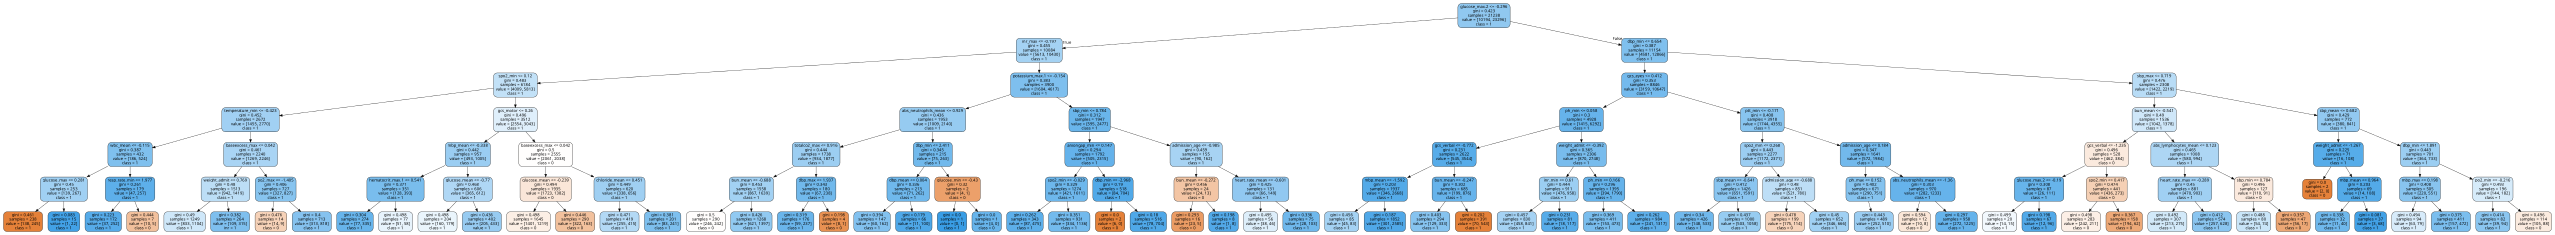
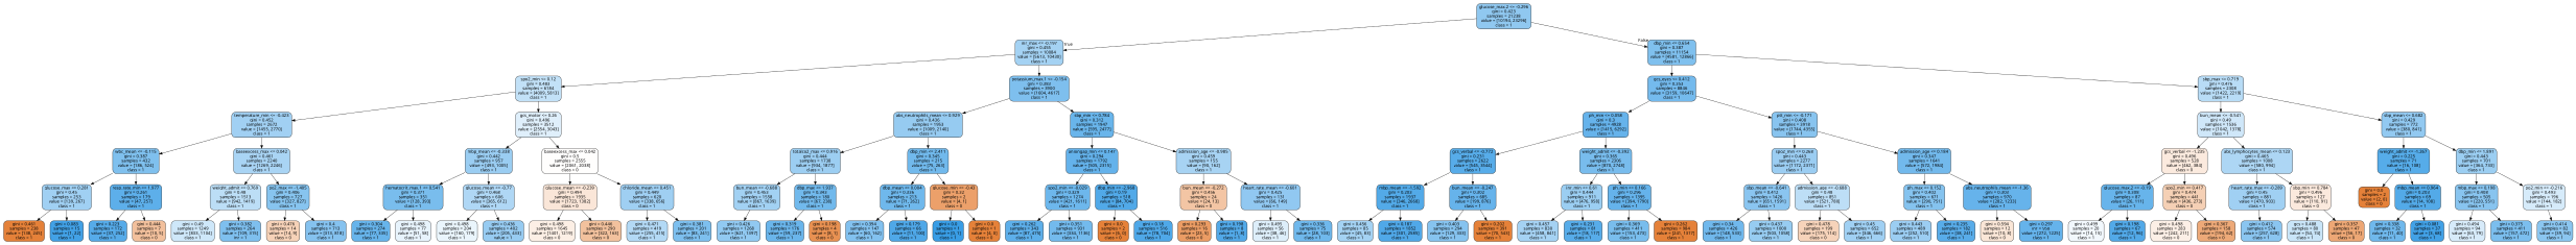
  digraph {
    fontname="Noto Sans"
    node [color=black fillcolor="#e58139" fontname="Noto Sans" shape=box style="filled, rounded"]
    edge [fontname="Noto Sans"]
    n1 [fillcolor="#90c8f0" label="glucose_max.2 <= -0.296\ngini = 0.423\nsamples = 21238\nvalue = [10194, 23296]\nclass = 1"]
    n2 [fillcolor="#a4d2f3" label="inr_max <= -0.197\ngini = 0.455\nsamples = 10084\nvalue = [5613, 10430]\nclass = 1"]
    n3 [fillcolor="#7fc0ee" label="dbp_min <= 0.654\ngini = 0.387\nsamples = 11154\nvalue = [4581, 12866]\nclass = 1"]
    n4 [fillcolor="#c2e1f7" label="spo2_min <= 0.12\ngini = 0.483\nsamples = 6184\nvalue = [4009, 5813]\nclass = 1"]
    n5 [fillcolor="#7ebfee" label="potassium_max.1 <= -0.154\ngini = 0.383\nsamples = 3900\nvalue = [1604, 4617]\nclass = 1"]
    n6 [fillcolor="#74baed" label="gcs_eyes <= 0.412\ngini = 0.353\nsamples = 8846\nvalue = [3159, 10647]\nclass = 1"]
    n7 [fillcolor="#b8dcf6" label="sbp_max <= 0.719\ngini = 0.476\nsamples = 2308\nvalue = [1422, 2219]\nclass = 1"]
    n8 [fillcolor="#a1d0f3" label="temperature_min <= -0.423\ngini = 0.452\nsamples = 2672\nvalue = [1455, 2770]\nclass = 1"]
    n9 [fillcolor="#dfeffb" label="gcs_motor <= 0.26\ngini = 0.496\nsamples = 3512\nvalue = [2554, 3043]\nclass = 1"]
    n10 [fillcolor="#96cbf1" label="abs_neutrophils_mean <= 0.929\ngini = 0.436\nsamples = 1953\nvalue = [1009, 2140]\nclass = 1"]
    n11 [fillcolor="#69b5eb" label="sbp_min <= 0.784\ngini = 0.312\nsamples = 1947\nvalue = [595, 2477]\nclass = 1"]
    n12 [fillcolor="#7fc0ee" label="wbc_mean <= -0.115\ngini = 0.387\nsamples = 432\nvalue = [186, 524]\nclass = 1"]
    n13 [fillcolor="#a9d4f4" label="baseexcess_max <= 0.042\ngini = 0.461\nsamples = 2240\nvalue = [1269, 2246]\nclass = 1"]
    n14 [fillcolor="#9acdf2" label="mbp_mean <= -0.338\ngini = 0.442\nsamples = 957\nvalue = [493, 1005]\nclass = 1"]
    n15 [fillcolor="#fffefd" label="baseexcess_max <= 0.042\ngini = 0.5\nsamples = 2555\nvalue = [2061, 2038]\nclass = 0"]
    n16 [fillcolor="#a0d0f3" label="glucose_max <= 0.281\ngini = 0.45\nsamples = 253\nvalue = [139, 267]\nclass = 1"]
    n17 [fillcolor="#5dafea" label="resp_rate_min <= 1.977\ngini = 0.261\nsamples = 179\nvalue = [47, 257]\nclass = 1"]
    n18 [fillcolor="#bcdef6" label="weight_admit <= 0.769\ngini = 0.48\nsamples = 1513\nvalue = [942, 1419]\nclass = 1"]
    n19 [fillcolor="#87c4ef" label="po2_max <= -1.405\ngini = 0.406\nsamples = 727\nvalue = [327, 827]\nclass = 1"]
    n20 [label="gini = 0.461\nsamples = 238\nvalue = [138, 245]\nclass = 1"]
    n21 [fillcolor="#42a1e6" label="gini = 0.083\nsamples = 15\nvalue = [1, 22]\nclass = 1"]
    n22 [fillcolor="#56abe9" label="gini = 0.223\nsamples = 172\nvalue = [37, 252]\nclass = 1"]
    n23 [fillcolor="#f2c09c" label="gini = 0.444\nsamples = 7\nvalue = [10, 5]\nclass = 0"]
    n24 [fillcolor="#cee7f9" label="gini = 0.49\nsamples = 1249\nvalue = [833, 1104]\nclass = 1"]
    n25 [fillcolor="#7ebfee" label="gini = 0.382\nsamples = 264\nvalue = [109, 315]\ninr = 1"]
    n26 [fillcolor="#f6d2b8" label="gini = 0.476\nsamples = 14\nvalue = [14, 9]\nclass = 0"]
    n27 [fillcolor="#85c2ef" label="gini = 0.4\nsamples = 713\nvalue = [313, 818]\nclass = 1"]
    n28 [fillcolor="#79bded" label="hematocrit_max.1 <= 0.541\ngini = 0.371\nsamples = 351\nvalue = [128, 393]\nclass = 1"]
    n29 [fillcolor="#afd7f5" label="glucose_mean <= -0.77\ngini = 0.468\nsamples = 606\nvalue = [365, 612]\nclass = 1"]
    n30 [fillcolor="#fae6d8" label="glucose_mean <= -0.239\ngini = 0.494\nsamples = 1935\nvalue = [1723, 1382]\nclass = 0"]
    n31 [fillcolor="#9fcff2" label="chloride_mean <= 0.451\ngini = 0.449\nsamples = 620\nvalue = [338, 656]\nclass = 1"]
    n32 [fillcolor="#67b4eb" label="gini = 0.304\nsamples = 274\nvalue = [77, 335]\nclass = 1"]
    n33 [fillcolor="#e7f3fc" label="gini = 0.498\nsamples = 77\nvalue = [51, 58]\nclass = 1"]
    n34 [fillcolor="#eaf5fc" label="gini = 0.498\nsamples = 204\nvalue = [160, 179]\nclass = 1"]
    n35 [fillcolor="#97cbf1" label="gini = 0.436\nsamples = 402\nvalue = [205, 433]\nvalue = 1"]
    n36 [fillcolor="#fcefe5" label="gini = 0.498\nsamples = 1645\nvalue = [1401, 1219]\nclass = 0"]
    n37 [fillcolor="#f2c19d" label="gini = 0.446\nsamples = 290\nvalue = [322, 163]\nclass = 0"]
    n38 [fillcolor="#b3d9f5" label="gini = 0.471\nsamples = 419\nvalue = [255, 415]\nclass = 1"]
    n39 [fillcolor="#7dbfee" label="gini = 0.381\nsamples = 201\nvalue = [83, 241]\nclass = 1"]
    n40 [fillcolor="#9ccef2" label="totalco2_max <= 0.916\ngini = 0.444\nsamples = 1738\nvalue = [934, 1877]\nclass = 1"]
    n41 [fillcolor="#71b9ec" label="dbp_min <= 2.411\ngini = 0.345\nsamples = 215\nvalue = [75, 263]\nclass = 1"]
    n42 [fillcolor="#64b2eb" label="aniongap_min <= 0.147\ngini = 0.294\nsamples = 1792\nvalue = [505, 2315]\nclass = 1"]
    n43 [fillcolor="#a7d3f3" label="admission_age <= -0.985\ngini = 0.459\nsamples = 155\nvalue = [90, 162]\nclass = 1"]
    n44 [fillcolor="#a2d1f3" label="bun_mean <= -0.688\ngini = 0.453\nsamples = 1558\nvalue = [867, 1639]\nclass = 1"]
    n45 [fillcolor="#71b9ec" label="dbp_max <= 1.937\ngini = 0.343\nsamples = 180\nvalue = [67, 238]\nclass = 1"]
    n46 [fillcolor="#6fb8ec" label="dbp_mean <= 0.004\ngini = 0.336\nsamples = 213\nvalue = [71, 262]\nclass = 1"]
    n47 [fillcolor="#eca06a" label="glucose_min <= -0.43\ngini = 0.32\nsamples = 2\nvalue = [4, 1]\nclass = 0"]
-   n48 [fillcolor="#fffdfc" label="gini = 0.5\nsamples = 290\nvalue = [246, 242]\nclass = 0"]
    n49 [fillcolor="#91c9f1" label="gini = 0.426\nsamples = 1268\nvalue = [621, 1397]\nclass = 1"]
    n50 [fillcolor="#6ab5eb" label="gini = 0.319\nsamples = 176\nvalue = [59, 237]\nclass = 1"]
    n51 [fillcolor="#e89152" label="gini = 0.198\nsamples = 4\nvalue = [8, 1]\nclass = 0"]
    n52 [fillcolor="#82c1ef" label="gini = 0.394\nsamples = 147\nvalue = [60, 162]\nclass = 1"]
    n53 [fillcolor="#4fa8e8" label="gini = 0.179\nsamples = 66\nvalue = [11, 100]\nclass = 1"]
    n54 [fillcolor="#399de5" label="gini = 0.0\nsamples = 1\nvalue = [0, 1]\nclass = 1"]
-   n55 [fillcolor="#67b4eb" label="gini = 0.0\nsamples = 1\nvalue = [4, 0]\nclass = 0"]
+   n55 [label="gini = 0.0\nsamples = 1\nvalue = [4, 0]\nclass = 0"]
    n56 [fillcolor="#6db7ec" label="spo2_min <= -0.029\ngini = 0.329\nsamples = 1274\nvalue = [421, 1611]\nclass = 1"]
    n57 [fillcolor="#51a9e8" label="dbp_min <= -2.968\ngini = 0.19\nsamples = 518\nvalue = [84, 704]\nclass = 1"]
    n58 [fillcolor="#f3c5a4" label="bun_mean <= -0.272\ngini = 0.456\nsamples = 24\nvalue = [24, 13]\nclass = 0"]
    n59 [fillcolor="#91c8f1" label="heart_rate_mean <= -0.601\ngini = 0.425\nsamples = 131\nvalue = [66, 149]\nclass = 1"]
    n60 [fillcolor="#5dafea" label="gini = 0.262\nsamples = 343\nvalue = [87, 475]\nclass = 1"]
    n61 [fillcolor="#73baed" label="gini = 0.351\nsamples = 931\nvalue = [334, 1136]\nclass = 1"]
    n62 [label="gini = 0.0\nsamples = 2\nvalue = [6, 0]\nclass = 0"]
    n63 [fillcolor="#4fa8e8" label="gini = 0.18\nsamples = 516\nvalue = [78, 704]\nclass = 1"]
    n64 [fillcolor="#eb9c64" label="gini = 0.293\nsamples = 16\nvalue = [23, 5]\nclass = 0"]
    n65 [fillcolor="#52a9e8" label="gini = 0.198\nsamples = 8\nvalue = [1, 8]\nclass = 1"]
    n66 [fillcolor="#ddeefa" label="gini = 0.495\nsamples = 56\nvalue = [38, 46]\nclass = 1"]
    n67 [fillcolor="#6fb8ec" label="gini = 0.336\nsamples = 75\nvalue = [28, 103]\nclass = 1"]
    n68 [fillcolor="#66b3eb" label="ph_min <= 0.058\ngini = 0.3\nsamples = 4928\nvalue = [1415, 6292]\nclass = 1"]
    n69 [fillcolor="#88c4ef" label="ptt_min <= -0.171\ngini = 0.408\nsamples = 3918\nvalue = [1744, 4355]\nclass = 1"]
    n70 [fillcolor="#cfe7f9" label="bun_mean <= -0.541\ngini = 0.49\nsamples = 1536\nvalue = [1042, 1378]\nclass = 1"]
    n71 [fillcolor="#92c9f1" label="sbp_mean <= 0.682\ngini = 0.429\nsamples = 772\nvalue = [380, 841]\nclass = 1"]
    n72 [fillcolor="#57ace9" label="gcs_verbal <= -0.772\ngini = 0.231\nsamples = 2622\nvalue = [545, 3544]\nclass = 1"]
    n73 [fillcolor="#78bced" label="weight_admit <= -0.392\ngini = 0.365\nsamples = 2306\nvalue = [870, 2748]\nclass = 1"]
    n74 [fillcolor="#9bcdf2" label="spo2_min <= 0.268\ngini = 0.443\nsamples = 2277\nvalue = [1172, 2371]\nclass = 1"]
    n75 [fillcolor="#72b9ec" label="admission_age <= 0.184\ngini = 0.347\nsamples = 1641\nvalue = [572, 1984]\nclass = 1"]
    n76 [fillcolor="#53aae8" label="mbp_mean <= -1.592\ngini = 0.203\nsamples = 1937\nvalue = [346, 2668]\nclass = 1"]
    n77 [fillcolor="#66b3eb" label="bun_mean <= -0.247\ngini = 0.302\nsamples = 685\nvalue = [199, 876]\nclass = 1"]
    n78 [fillcolor="#9bcef2" label="inr_min <= 0.61\ngini = 0.444\nsamples = 911\nvalue = [476, 958]\nclass = 1"]
    n79 [fillcolor="#65b3eb" label="ph_min <= 0.166\ngini = 0.296\nsamples = 1395\nvalue = [394, 1790]\nclass = 1"]
    n80 [fillcolor="#a4d2f3" label="gini = 0.456\nsamples = 85\nvalue = [45, 83]\nclass = 1"]
    n81 [fillcolor="#50a8e8" label="gini = 0.187\nsamples = 1852\nvalue = [301, 2585]\nclass = 1"]
    n82 [fillcolor="#86c3ef" label="gini = 0.403\nsamples = 294\nvalue = [129, 333]\nclass = 1"]
    n83 [label="gini = 0.202\nsamples = 391\nvalue = [70, 543]\nclass = 1"]
    n84 [fillcolor="#a5d2f3" label="gini = 0.457\nsamples = 830\nvalue = [458, 841]\nclass = 1"]
    n85 [fillcolor="#57ace9" label="gini = 0.231\nsamples = 81\nvalue = [18, 117]\nclass = 1"]
    n86 [fillcolor="#79bded" label="gini = 0.369\nsamples = 411\nvalue = [153, 473]\nclass = 1"]
-   n87 [fillcolor="#5dafea" label="gini = 0.262\nsamples = 984\nvalue = [241, 1317]\nclass = 1"]
+   n87 [label="gini = 0.262\nsamples = 984\nvalue = [241, 1317]\nclass = 1"]
    n88 [fillcolor="#8ac5f0" label="sbp_mean <= -0.641\ngini = 0.412\nsamples = 1426\nvalue = [651, 1591]\nclass = 1"]
    n89 [fillcolor="#bddef6" label="admission_age <= -0.688\ngini = 0.48\nsamples = 851\nvalue = [521, 780]\nclass = 1"]
    n90 [fillcolor="#85c3ef" label="ph_max <= 0.152\ngini = 0.402\nsamples = 671\nvalue = [290, 751]\nclass = 1"]
    n91 [fillcolor="#66b3eb" label="abs_neutrophils_mean <= -1.36\ngini = 0.303\nsamples = 970\nvalue = [282, 1233]\nclass = 1"]
    n92 [fillcolor="#70b8ec" label="gini = 0.34\nsamples = 426\nvalue = [148, 533]\nclass = 1"]
    n93 [fillcolor="#97ccf1" label="gini = 0.437\nsamples = 1000\nvalue = [503, 1058]\nclass = 1"]
    n94 [fillcolor="#f6d3ba" label="gini = 0.478\nsamples = 199\nvalue = [175, 114]\nclass = 0"]
    n95 [fillcolor="#a0d0f3" label="gini = 0.45\nsamples = 652\nvalue = [346, 666]\nclass = 1"]
    n96 [fillcolor="#9bcdf2" label="gini = 0.443\nsamples = 489\nvalue = [252, 510]\nclass = 1"]
+   n97 [fillcolor="#58ace9" label="gini = 0.235\nsamples = 182\nvalue = [38, 241]\nclass = 1"]
    n98 [fillcolor="#fae6d7" label="gini = 0.594\nsamples = 12\nvalue = [10, 8]\nclass = 0"]
-   n99 [fillcolor="#65b3eb" label="gini = 0.297\nsamples = 958\nvalue = [272, 1225]\nclass = 1"]
+   n99 [fillcolor="#65b3eb" label="gini = 0.297\ninr = 958\nvalue = [272, 1225]\nclass = 1"]
    n100 [fillcolor="#fbeade" label="gcs_verbal <= -1.235\ngini = 0.496\nsamples = 528\nvalue = [462, 384]\nclass = 0"]
    n101 [fillcolor="#add6f4" label="abs_lymphocytes_mean <= 0.123\ngini = 0.465\nsamples = 1008\nvalue = [580, 994]\nclass = 1"]
    n102 [fillcolor="#56ace9" label="weight_admit <= -1.267\ngini = 0.225\nsamples = 71\nvalue = [16, 108]\nclass = 1"]
    n103 [fillcolor="#9bcef2" label="dbp_min <= 1.891\ngini = 0.443\nsamples = 701\nvalue = [364, 733]\nclass = 1"]
    n104 [fillcolor="#67b4eb" label="glucose_max.2 <= -0.19\ngini = 0.308\nsamples = 87\nvalue = [26, 111]\nclass = 1"]
    n105 [fillcolor="#f5d0b5" label="spo2_min <= 0.417\ngini = 0.474\nsamples = 441\nvalue = [436, 273]\nclass = 0"]
    n106 [fillcolor="#a0d0f3" label="heart_rate_max <= -0.289\ngini = 0.45\nsamples = 881\nvalue = [470, 903]\nclass = 1"]
    n107 [fillcolor="#fbe9dd" label="sbp_min <= 0.784\ngini = 0.496\nsamples = 127\nvalue = [110, 91]\nclass = 0"]
    n108 [fillcolor="#f2f8fd" label="gini = 0.499\nsamples = 20\nvalue = [14, 15]\nclass = 1"]
    n109 [fillcolor="#52a9e8" label="gini = 0.198\nsamples = 67\nvalue = [12, 96]\nclass = 1"]
    n110 [fillcolor="#fcefe6" label="gini = 0.498\nsamples = 283\nvalue = [242, 211]\nclass = 0"]
    n111 [fillcolor="#eda978" label="gini = 0.367\nsamples = 158\nvalue = [194, 62]\nclass = 0"]
-   n112 [fillcolor="#d2e9f9" label="gini = 0.492\nsamples = 307\nvalue = [213, 275]\nclass = 1"]
    n113 [fillcolor="#8ac5f0" label="gini = 0.412\nsamples = 574\nvalue = [257, 628]\nclass = 1"]
-   n114 [fillcolor="#c9e5f8" label="gini = 0.488\nsamples = 80\nvalue = [54, 74]\nclass = 1"]
+   n114 [fillcolor="#c9e5f8" label="gcs = 0.488\nsamples = 80\nvalue = [54, 74]\nclass = 1"]
    n115 [fillcolor="#eda775" label="gini = 0.357\nsamples = 47\nvalue = [56, 17]\nclass = 0"]
    n116 [label="gini = 0.0\nsamples = 2\nvalue = [2, 0]\nclass = 0"]
    n117 [fillcolor="#53aae8" label="mbp_mean <= 0.964\ngini = 0.203\nsamples = 69\nvalue = [14, 108]\nclass = 1"]
    n118 [fillcolor="#88c4ef" label="mbp_max <= 0.198\ngini = 0.408\nsamples = 505\nvalue = [220, 551]\nclass = 1"]
    n119 [fillcolor="#d6ebfa" label="po2_min <= -0.216\ngini = 0.493\nsamples = 196\nvalue = [144, 182]\nclass = 1"]
    n120 [fillcolor="#6fb8ec" label="gini = 0.338\nsamples = 32\nvalue = [11, 40]\nclass = 1"]
    n121 [fillcolor="#42a1e6" label="gini = 0.081\nsamples = 37\nvalue = [3, 68]\nclass = 1"]
    n122 [fillcolor="#d7ebfa" label="gini = 0.494\nsamples = 94\nvalue = [63, 79]\nclass = 1"]
    n123 [fillcolor="#7bbeee" label="gini = 0.375\nsamples = 411\nvalue = [157, 472]\nclass = 1"]
    n124 [fillcolor="#8bc6f0" label="gini = 0.414\nsamples = 82\nvalue = [39, 94]\nclass = 1"]
-   n125 [fillcolor="#fbebdf" label="gini = 0.496\nsamples = 114\nvalue = [105, 88]\nclass = 0"]
    n1 -> n2 [headlabel=True labelangle=45 labeldistance=2.5]
    n1 -> n3 [headlabel=False labelangle=-45 labeldistance=2.5]
    n2 -> n4
    n2 -> n5
    n3 -> n6
    n3 -> n7
    n4 -> n8
    n4 -> n9
    n5 -> n10
    n5 -> n11
    n6 -> n68
    n6 -> n69
    n7 -> n70
    n7 -> n71
    n8 -> n12
    n8 -> n13
    n9 -> n14
    n9 -> n15
    n10 -> n40
    n10 -> n41
    n11 -> n42
    n11 -> n43
    n12 -> n16
    n12 -> n17
    n13 -> n18
    n13 -> n19
    n14 -> n28
    n14 -> n29
    n15 -> n30
    n15 -> n31
    n16 -> n20
    n16 -> n21
    n17 -> n22
    n17 -> n23
    n18 -> n24
    n18 -> n25
    n19 -> n26
    n19 -> n27
    n28 -> n32
    n28 -> n33
    n29 -> n34
    n29 -> n35
    n30 -> n36
    n30 -> n37
    n31 -> n38
    n31 -> n39
    n40 -> n44
    n40 -> n45
    n41 -> n46
    n41 -> n47
    n42 -> n56
    n42 -> n57
    n43 -> n58
    n43 -> n59
-   n44 -> n48
    n44 -> n49
    n45 -> n50
    n45 -> n51
    n46 -> n52
    n46 -> n53
    n47 -> n54
    n47 -> n55
    n56 -> n60
    n56 -> n61
    n57 -> n62
    n57 -> n63
    n58 -> n64
    n58 -> n65
    n59 -> n66
    n59 -> n67
    n68 -> n72
    n68 -> n73
    n69 -> n74
    n69 -> n75
    n70 -> n100
    n70 -> n101
    n71 -> n102
    n71 -> n103
    n72 -> n76
    n72 -> n77
    n73 -> n78
    n73 -> n79
    n74 -> n88
    n74 -> n89
    n75 -> n90
    n75 -> n91
    n76 -> n80
    n76 -> n81
    n77 -> n82
    n77 -> n83
    n78 -> n84
    n78 -> n85
    n79 -> n86
    n79 -> n87
    n88 -> n92
    n88 -> n93
    n89 -> n94
    n89 -> n95
    n90 -> n96
+   n90 -> n97
    n91 -> n98
    n91 -> n99
    n100 -> n104
    n100 -> n105
    n101 -> n106
    n101 -> n107
    n102 -> n116
    n102 -> n117
    n103 -> n118
    n103 -> n119
    n104 -> n108
    n104 -> n109
    n105 -> n110
    n105 -> n111
-   n106 -> n112
    n106 -> n113
    n107 -> n114
    n107 -> n115
    n117 -> n120
    n117 -> n121
    n118 -> n122
    n118 -> n123
    n119 -> n124
-   n119 -> n125
  }
